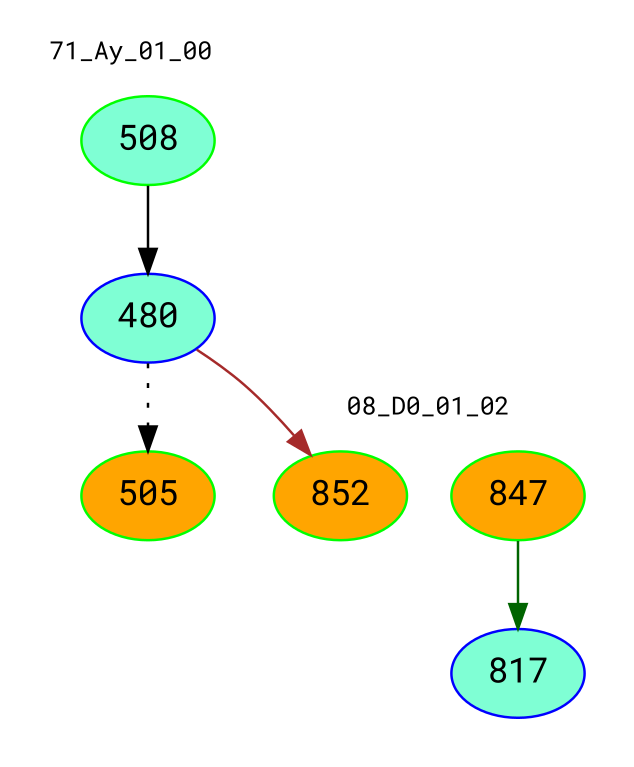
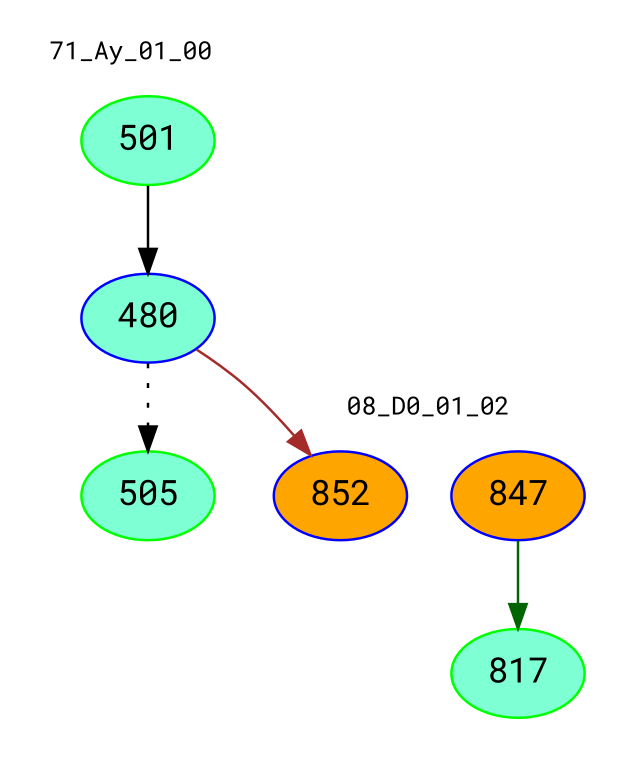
  digraph {
    fontname="Roboto Mono"
    node [color=green fillcolor=aquamarine fontname="Roboto Mono" style=filled]
    edge [color=black fontname="Roboto Mono" style=solid]
-   n1 [label=508]
+   n1 [label=501]
    n2 [color=blue label=480]
-   n3 [fillcolor=orange label=505]
-   n4 [fillcolor=orange label=847]
-   n5 [color=blue label=817]
-   n6 [fillcolor=orange label=852]
+   n3 [label=505]
+   n4 [color=blue fillcolor=orange label=847]
+   n5 [label=817]
+   n6 [color=blue fillcolor=orange label=852]
    subgraph cluster_1 {
      color=white
      fontsize=10
      label="71_Ay_01_00"
      n1
      n2
      n3
    }
    subgraph cluster_2 {
      color=white
      fontsize=10
      label="08_D0_01_02"
      n4
      n5
      n6
    }
    n1 -> n2
    n2 -> n3 [style=dotted]
    n2 -> n6 [color=brown]
    n4 -> n5 [color=darkgreen]
  }
